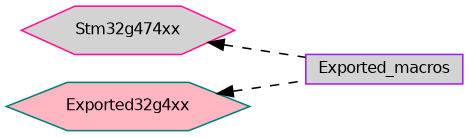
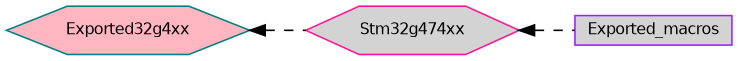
  digraph {
    rankdir=LR
    node [fillcolor=lightgrey fontname=Helvetica fontsize=10 shape=hexagon style=filled]
    edge [dir=back fontname=Helvetica fontsize=10 labelfontname=Helvetica labelfontsize=10 shape=plaintext style=dashed]
    n1 [color=purple fontcolor=black height=0.2 label=Exported_macros shape=box width=0.4]
    n2 [color=deeppink height=0.2 label=Stm32g474xx width=0.4]
    n3 [color=teal fillcolor=lightpink height=0.2 label=Exported32g4xx width=0.4]
    n2 -> n1
-   n3 -> n1
+   n3 -> n2
  }
